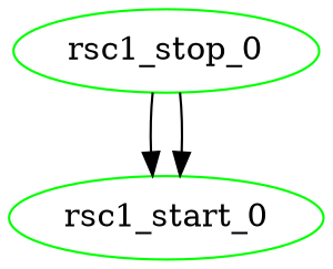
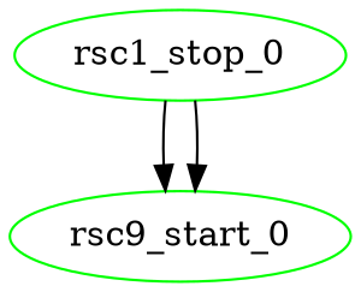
  digraph {
    node [color=green]
-   rsc1_start_0
+   rsc1_start_0 [label=rsc9_start_0]
    rsc1_stop_0
    rsc1_stop_0 -> rsc1_start_0
    rsc1_stop_0 -> rsc1_start_0
  }
